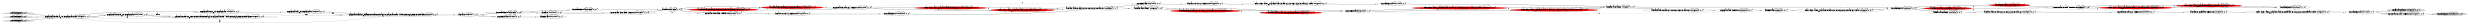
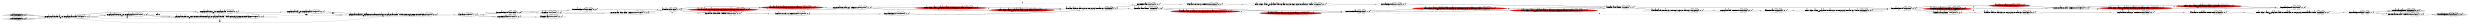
  digraph {
    rankdir=LR
    node [fillcolor=white shape=ellipse style=filled]
    edge [style=bold]
    n1 [label="func.streamObjects(null)@@@19@@@['0', '0', '1']"]
    n2 [label="val.setValues(\"asdfs\",new Date(12312),new Long(213123L),new Date(12312))@@@23@@@['1', '1', '1']"]
    n3 [label="assertFalse(values1.hasNext())@@@28@@@['1', '1', '0']"]
    n4 [label="comp.setExists(false)@@@24@@@['0', '0', '1']"]
    n5 [fillcolor=lightgray label="assertFalse(values3.hasNext())@@@52@@@['0', '0', '1']"]
    n6 [fillcolor=lightgray label="func.streamObjects(null)@@@49@@@['1', '1', '0']"]
    n7 [label="val.setValues()@@@16@@@['1', '1', '1']"]
    n8 [fillcolor=red label="val.setValues(\"asdfs\",new Date(12312),new Long(213123L),new Date(12312))@@@20@@@['1', '0', '0']"]
    n9 [label="comp.setValue(\"doesn't matter\").setExists(true)@@@17@@@['0', '0', '1']"]
    n10 [fillcolor=red label="val.setValues(\"asdfs\",new Date(12312),213123L,new Date(12312))@@@20@@@['0', '1', '0']"]
    n11 [label="remover.setValue(new Date(12312)).setExists(true)@@@21@@@['1', '1', '0']"]
    n12 [label="fill.setValue(\"won't show up\").setExists(true)@@@18@@@['0', '0', '1']"]
    n13 [fillcolor=red label="val.setValues(\"asdfs\",new Date(12312),new Long(213123L),new Date(12312))@@@29@@@['1', '0', '0']"]
    n14 [fillcolor=red label="val.setValues(\"asdfs\",new Date(12312),213123L,new Date(12312))@@@29@@@['0', '1', '0']"]
    n15 [label="remover.setExists(false)@@@30@@@['1', '1', '0']"]
    n16 [label="Iterator<Object> values2 = Arrays.asList(new Date(12312),new Long(213123L),new Date(12312)).iterator()@@@36@@@['0', '0', '1']"]
    n17 [label="func.streamObjects(null)@@@37@@@['1', '1', '1']"]
    n18 [fillcolor=red label="val.setValues(new Date(3),\"3\",3F)@@@38@@@['0', '1', '0']"]
    n19 [fillcolor=red label="val.setValues(new Date(3),\"3\",new Float(3F))@@@38@@@['1', '0', '0']"]
    n20 [label="assertFalse(values2.hasNext())@@@42@@@['0', '0', '1']"]
    n21 [label="fill.setValue(new Boolean(false)).setExists(true)@@@45@@@['0', '0', '1']"]
    n22 [label="Iterator<Object> values3 = Arrays.asList(\"asdfs\",new Boolean(false),new Long(213123L),new Boolean(false)).iterator()@@@46@@@['0', '0', '1']"]
    n23 [label="func.streamObjects(null)@@@47@@@['1', '1', '1']"]
    n24 [label="TestAnalyticsValue remover = new TestAnalyticsValue()@@@4@@@['1', '1', '0']"]
    n25 [label="TestAnalyticsValue comp = new TestAnalyticsValue()@@@4@@@['0', '0', '1']"]
    n26 [label="AnalyticsValueStream func = RemoveFunction.creatorFunction.apply(new AnalyticsValueStream((((edu.fdu.CPPDG.tinypdg.pe.ExpressionInfo@f8e8ee)@@@5@@@['1', '1', '0']"]
    n27 [label="AnalyticsValueStream func = ReplaceFunction.creatorFunction.apply(new AnalyticsValueStream((((edu.fdu.CPPDG.tinypdg.pe.ExpressionInfo@f8e9cc)@@@6@@@['0', '0', '1']"]
    n28 [label="TestAnalyticsValue fill = new TestAnalyticsValue()@@@5@@@['0', '0', '1']"]
    n29 [fillcolor=lightgray label="multiValueObjectTest['0', '0', '1']" shape=diamond]
    n30 [label="TestAnalyticsValueStream val = new TestAnalyticsValueStream()@@@3@@@['1', '1', '1']"]
    n31 [label="val.setValues(\"asdfs\",new Date(12312),new Long(213123L),new Date(12312))@@@33@@@['0', '0', '1']"]
    n32 [label="comp.setValue(\"asdfs\").setExists(true)@@@34@@@['0', '0', '1']"]
    n33 [label="fill.setExists(false)@@@35@@@['0', '0', '1']"]
    n34 [label="func.streamObjects(null)@@@27@@@['0', '0', '1']"]
    n35 [label="assertFalse(values1.hasNext())@@@32@@@['1', '1', '1']"]
    n36 [fillcolor=red label="Iterator<Object> values1 = Arrays.asList(\"asdfs\",213123L).iterator()@@@22@@@['0', '1', '0']"]
    n37 [fillcolor=red label="Iterator<Object> values1 = Arrays.asList(\"asdfs\",new Long(213123L)).iterator()@@@22@@@['1', '0', '0']"]
    n38 [label="fill.setValue(\"won't show up\").setExists(true)@@@25@@@['0', '0', '1']"]
    n39 [label="val.setValues()@@@9@@@['1', '1', '1']"]
    n40 [label="remover.setValue(new Date(4)).setExists(true)@@@39@@@['1', '1', '0']"]
    n41 [fillcolor=red label="Iterator<Object> values3 = Arrays.asList(new Date(3),\"3\",3F).iterator()@@@40@@@['0', '1', '0']"]
    n42 [label="comp.setValue(new Date(12312)).setExists(true)@@@44@@@['0', '0', '1']"]
    n43 [fillcolor=red label="Iterator<Object> values3 = Arrays.asList(new Date(3),\"3\",new Float(3F)).iterator()@@@40@@@['1', '0', '0']"]
    n44 [label="val.setValues()@@@14@@@['1', '1', '0']"]
    n45 [label="remover.setValue(\"doesn't matter\").setExists(true)@@@15@@@['1', '1', '0']"]
    n46 [label="func.streamObjects(null)@@@10@@@['1', '1', '0']" shape=diamond]
    n47 [label="comp.setExists(false)@@@10@@@['0', '0', '1']"]
    n48 [label="func.streamObjects(null)@@@41@@@['1', '1', '0']"]
    n49 [label="fill.setExists(false)@@@11@@@['0', '0', '1']"]
    n50 [label="func.streamObjects(null)@@@12@@@['0', '0', '1']"]
    n51 [fillcolor=red label="Iterator<Object> values2 = Arrays.asList(\"asdfs\",new Date(12312),213123L,new Date(12312)).iterator()@@@31@@@['0', '1', '0']"]
    n52 [fillcolor=red label="Iterator<Object> values2 = Arrays.asList(\"asdfs\",new Date(12312),new Long(213123L),new Date(12312)).iterator()@@@31@@@['1', '0', '0']"]
    n53 [label="Iterator<Object> values1 = Arrays.asList(\"asdfs\",new Date(12312),new Long(213123L),new Date(12312)).iterator()@@@26@@@['0', '0', '1']"]
    n54 [label="val.setValues(\"asdfs\",new Date(12312),new Long(213123L),new Date(12312))@@@43@@@['0', '0', '1']"]
    n55 [label="remover.setValue(new Date(4)).setExists(true)@@@48@@@['1', '1', '0']"]
-   n56 [fillcolor=lightgray label="multiValueObjectTest['1', '0', '0']" shape=diamond]
    n57 [fillcolor=lightgray label="multiValueObjectTest['0', '1', '0']" shape=diamond]
    n1 -> n2
    n2 -> n3
    n2 -> n4
    n3 -> n13
    n3 -> n14
    n4 -> n38
    n7 -> n8
    n7 -> n9
    n7 -> n10
    n8 -> n10 [label=0 style=dashed]
    n8 -> n11
    n9 -> n12
    n10 -> n11
    n11 -> n4 [label=0 style=dashed]
    n11 -> n36
    n11 -> n37
    n12 -> n1
    n13 -> n14 [label=0 style=dashed]
    n13 -> n15
    n14 -> n15
    n15 -> n32 [label=0 style=dashed]
    n15 -> n51
    n15 -> n52
    n16 -> n17
    n17 -> n18
    n17 -> n19
    n17 -> n20
    n18 -> n40
    n19 -> n18 [label=0 style=dashed]
    n19 -> n40
    n19 -> n54 [label=0 style=dashed]
    n20 -> n54
    n21 -> n22
    n22 -> n23
    n23 -> n5
    n23 -> n55
    n24 -> n25 [label=0 style=dashed]
    n24 -> n26
    n24 -> n26 [label=remover style=solid]
    n25 -> n27 [label=comp style=solid]
    n25 -> n28
    n27 -> n39
    n28 -> n27
    n28 -> n27 [label=fill style=solid]
    n29 -> n30
    n30 -> n24
    n30 -> n25
    n30 -> n26 [label=val style=solid]
    n30 -> n27 [label=val style=solid]
    n31 -> n32
    n32 -> n33
    n33 -> n16
    n34 -> n35
    n35 -> n17
    n35 -> n31
    n36 -> n2
    n37 -> n2
    n37 -> n36 [label=0 style=dashed]
    n38 -> n53
    n39 -> n46
    n39 -> n47
    n39 -> n47 [label=0 style=dashed]
    n40 -> n41
    n40 -> n42 [label=0 style=dashed]
    n40 -> n43
    n41 -> n48
    n42 -> n21
    n43 -> n41 [label=0 style=dashed]
    n43 -> n48
    n44 -> n45
    n45 -> n7
    n45 -> n9 [label=0 style=dashed]
    n46 -> n44
    n46 -> n50
    n47 -> n49
    n50 -> n7
    n51 -> n35
    n52 -> n35
    n52 -> n51 [label=0 style=dashed]
    n53 -> n34
    n54 -> n42
    n55 -> n6
-   n56 -> n30
    n57 -> n30
  }
